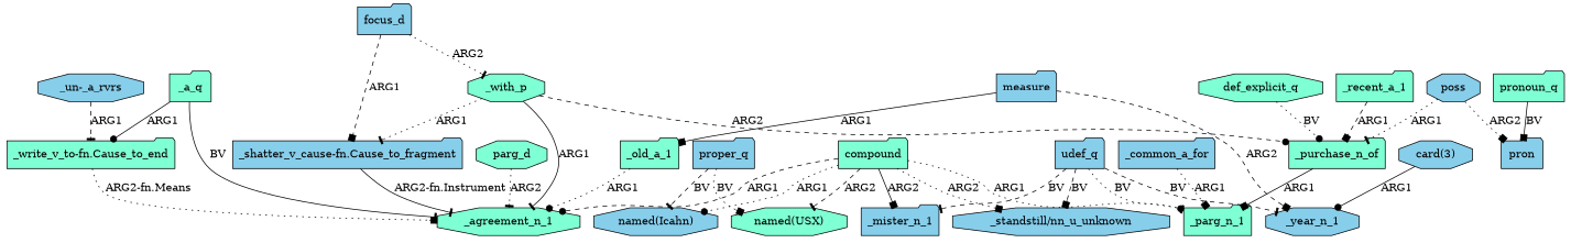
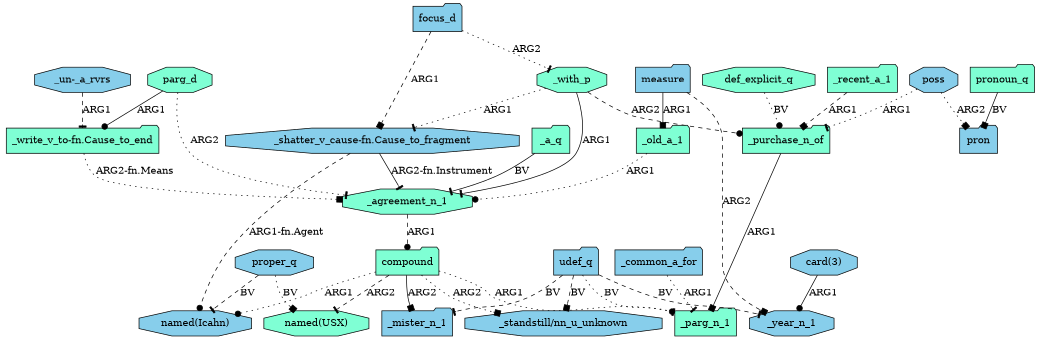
  digraph {
    node [fillcolor=skyblue shape=folder style=filled]
    edge [arrowhead=tee style=dotted]
-   "_shatter_v_cause-fn.Cause_to_fragment"
+   "_shatter_v_cause-fn.Cause_to_fragment" [shape=octagon]
    _agreement_n_1 [fillcolor=aquamarine shape=octagon]
    "named(Icahn)" [shape=octagon]
    compound [fillcolor=aquamarine]
    _mister_n_1
    n6 [fillcolor=aquamarine label=_parg_n_1]
    "_standstill/nn_u_unknown" [shape=octagon]
    "named(USX)" [fillcolor=aquamarine shape=octagon]
    focus_d
    _with_p [fillcolor=aquamarine shape=octagon]
    _purchase_n_of [fillcolor=aquamarine]
    _common_a_for
    parg_d [fillcolor=aquamarine shape=octagon]
    "_write_v_to-fn.Cause_to_end" [fillcolor=aquamarine]
    poss [shape=octagon]
    pron
    udef_q
    _year_n_1 [shape=octagon]
    "_un-_a_rvrs" [shape=octagon]
    measure
    _old_a_1 [fillcolor=aquamarine]
    "card(3)" [shape=octagon]
    pronoun_q [fillcolor=aquamarine]
-   proper_q
+   proper_q [shape=octagon]
    _a_q [fillcolor=aquamarine]
    def_explicit_q [fillcolor=aquamarine shape=octagon]
    _recent_a_1 [fillcolor=aquamarine]
    "_shatter_v_cause-fn.Cause_to_fragment" -> _agreement_n_1 [label="ARG2-fn.Instrument" style=solid]
-   compound -> _agreement_n_1 [arrowhead=dot label=ARG1 style=dashed]
+   "_shatter_v_cause-fn.Cause_to_fragment" -> "named(Icahn)" [arrowhead=dot label="ARG1-fn.Agent" style=dashed]
+   _agreement_n_1 -> compound [arrowhead=dot label=ARG1 style=dashed]
    compound -> "named(Icahn)" [arrowhead=dot label=ARG1]
    compound -> _mister_n_1 [arrowhead=box label=ARG2 style=solid]
    compound -> n6 [arrowhead=dot label=ARG1]
    compound -> "_standstill/nn_u_unknown" [arrowhead=box label=ARG2]
    compound -> "named(USX)" [label=ARG2 style=dashed]
    focus_d -> "_shatter_v_cause-fn.Cause_to_fragment" [arrowhead=box label=ARG1 style=dashed]
    focus_d -> _with_p [label=ARG2]
    _with_p -> "_shatter_v_cause-fn.Cause_to_fragment" [label=ARG1]
    _with_p -> _agreement_n_1 [label=ARG1 style=solid]
    _with_p -> _purchase_n_of [arrowhead=dot label=ARG2 style=dashed]
    _purchase_n_of -> n6 [arrowhead=box label=ARG1 style=solid]
-   _common_a_for -> n6 [arrowhead=box label=ARG1]
+   _common_a_for -> n6 [label=ARG1]
    parg_d -> _agreement_n_1 [label=ARG2]
-   _a_q -> "_write_v_to-fn.Cause_to_end" [arrowhead=dot label=ARG1 style=solid]
+   parg_d -> "_write_v_to-fn.Cause_to_end" [arrowhead=dot label=ARG1 style=solid]
    "_write_v_to-fn.Cause_to_end" -> _agreement_n_1 [arrowhead=box label="ARG2-fn.Means"]
    poss -> _purchase_n_of [label=ARG1]
    poss -> pron [arrowhead=box label=ARG2]
    udef_q -> _mister_n_1 [label=BV style=dashed]
    udef_q -> n6 [label=BV]
    udef_q -> "_standstill/nn_u_unknown" [arrowhead=box label=BV style=dashed]
    udef_q -> _year_n_1 [label=BV style=dashed]
    "_un-_a_rvrs" -> "_write_v_to-fn.Cause_to_end" [label=ARG1 style=dashed]
    measure -> _year_n_1 [arrowhead=box label=ARG2 style=dashed]
    measure -> _old_a_1 [arrowhead=box label=ARG1 style=solid]
    _old_a_1 -> _agreement_n_1 [arrowhead=dot label=ARG1]
    "card(3)" -> _year_n_1 [arrowhead=dot label=ARG1 style=solid]
    pronoun_q -> pron [arrowhead=box label=BV style=solid]
    proper_q -> "named(Icahn)" [label=BV style=dashed]
    proper_q -> "named(USX)" [arrowhead=box label=BV]
    _a_q -> _agreement_n_1 [label=BV style=solid]
    def_explicit_q -> _purchase_n_of [arrowhead=dot label=BV]
    _recent_a_1 -> _purchase_n_of [arrowhead=box label=ARG1 style=dashed]
  }
